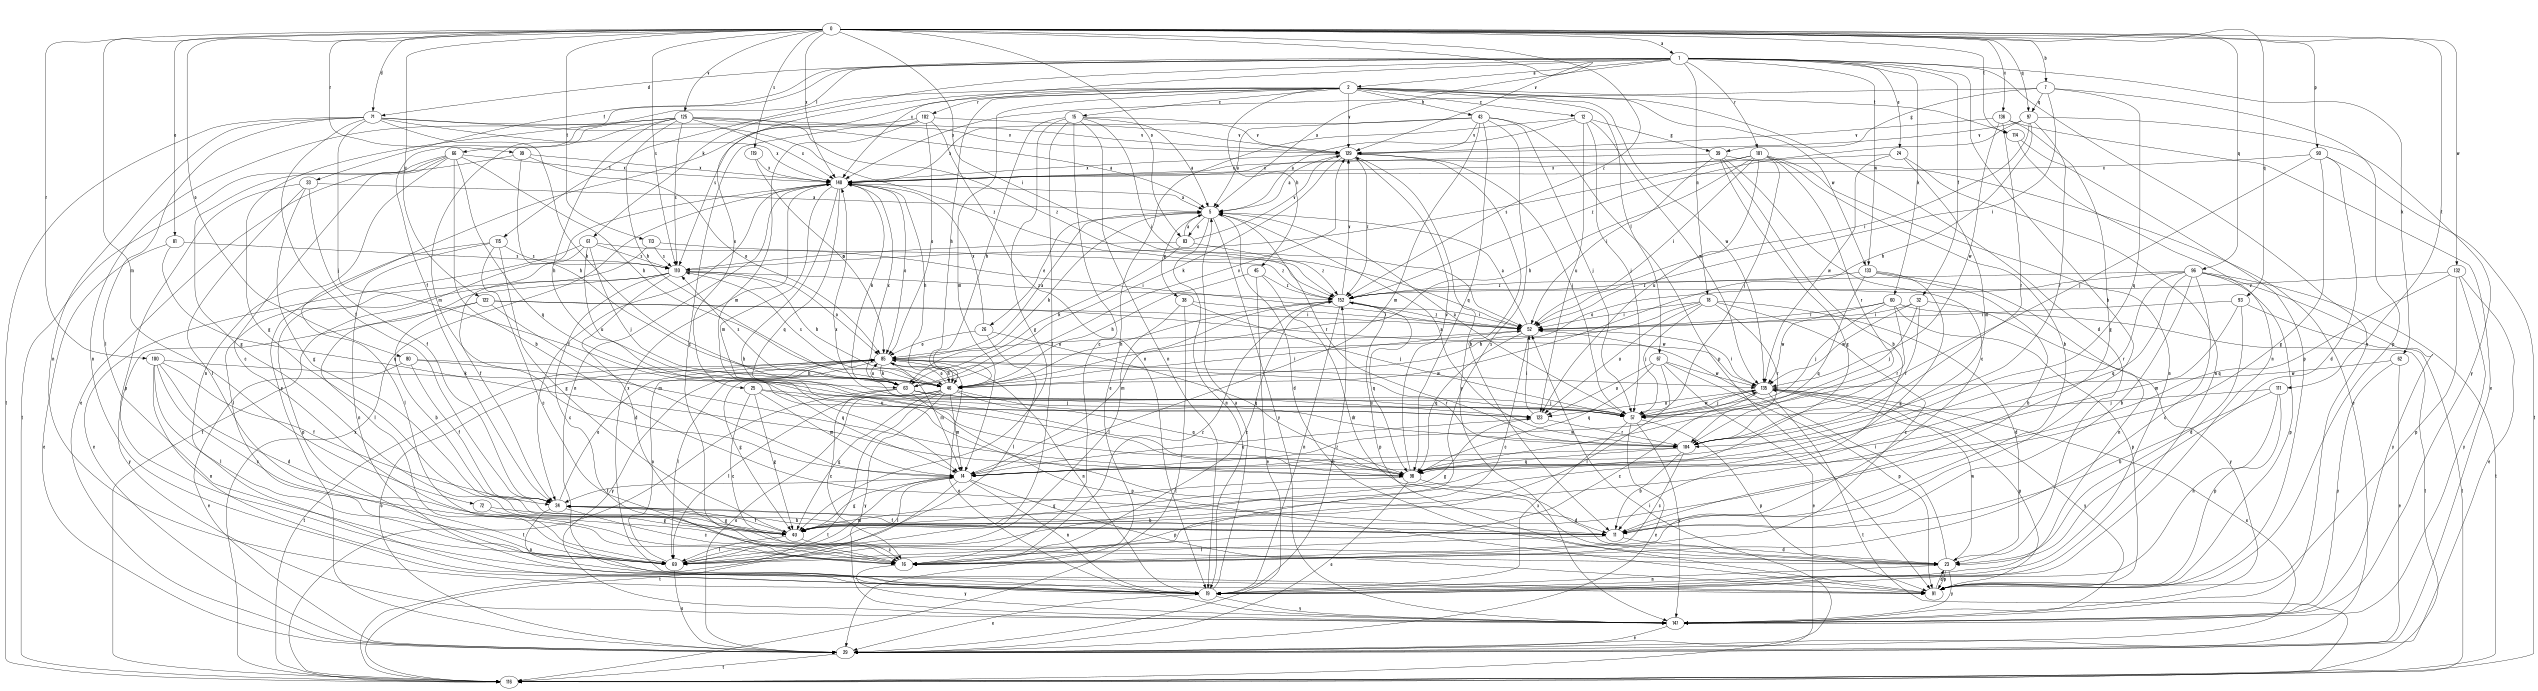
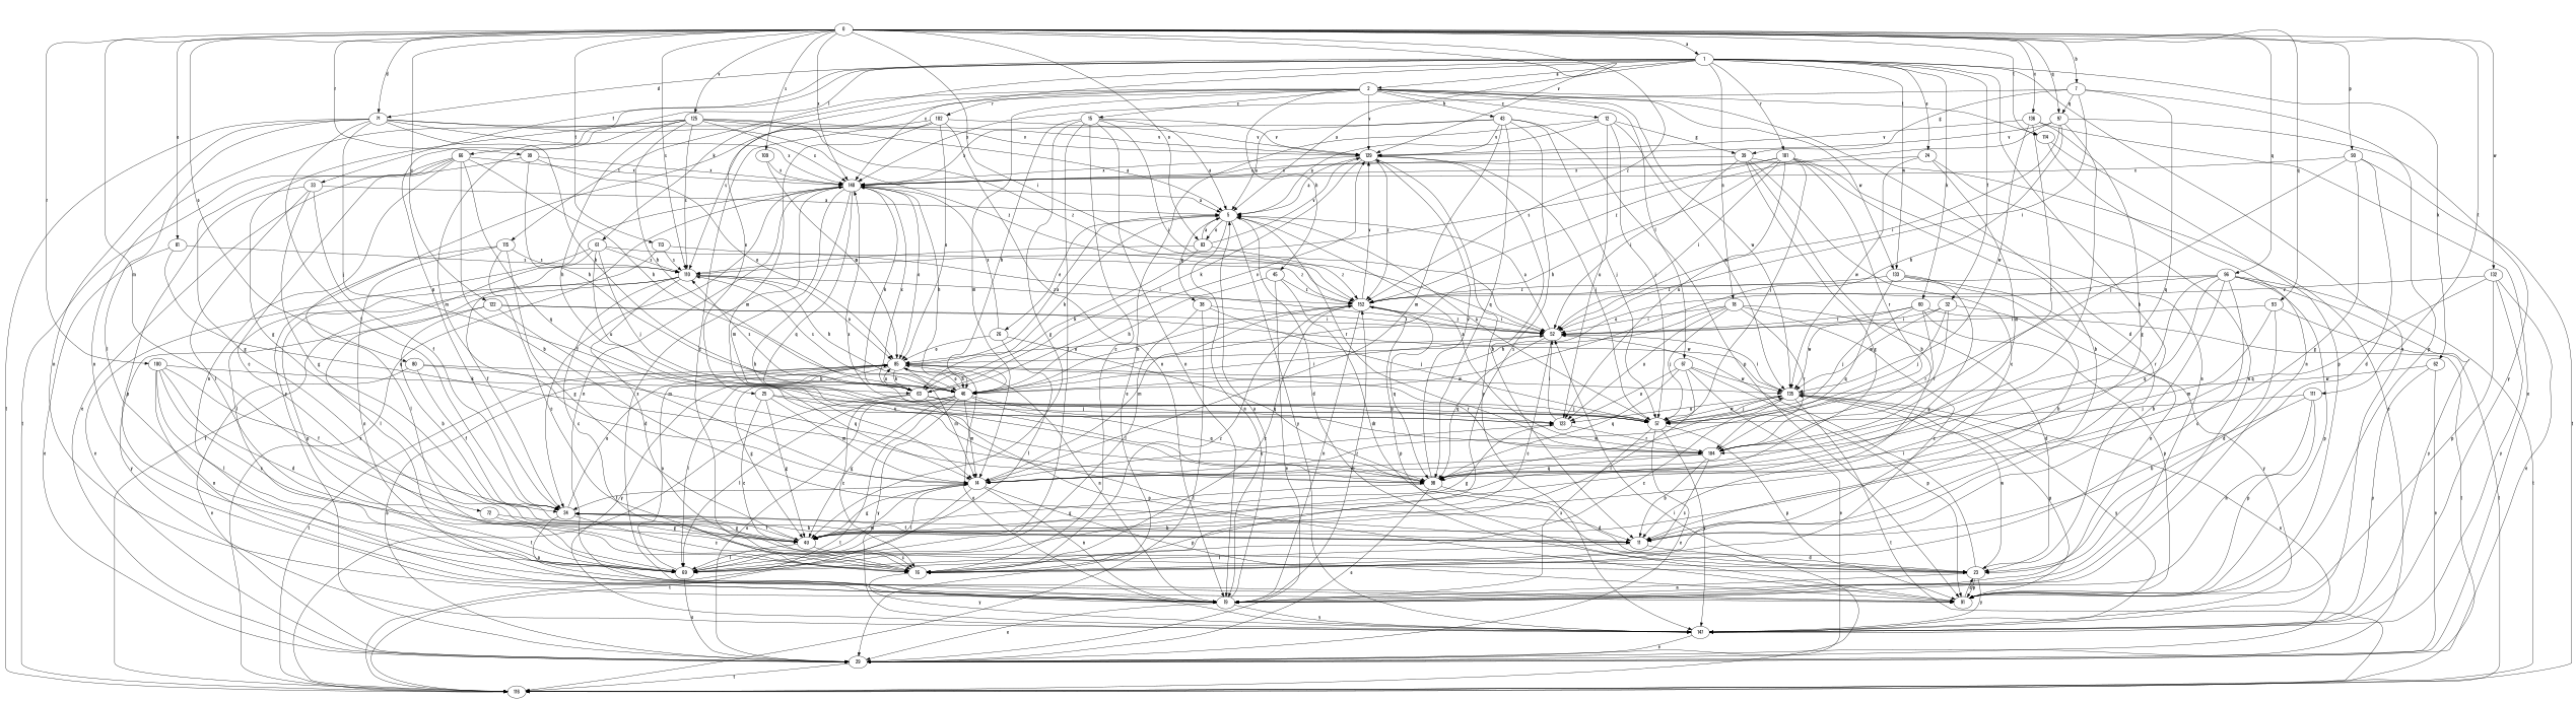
  strict digraph {
    fontname=Oswald
    node [fontname=Oswald]
    edge [fontname=Oswald]
    0
    1
    7
    21
    52
    72
    80
    81
    83
    90
    93
    96
    97
    99
    100
-   109 [label=119]
+   109
    110
    111
    113
    114
    122
    125
    129
    132
    136
    140
    152
    2
    5
    11
    24
    32
    33
    34
    60
    61
    62
    66
    78
    101
    133
    147
    39
    91
    98
    63
    79
    69
    57
    116
    16
    85
    40
    46
    29
    23
    74
    104
    135
    12
    15
    25
    43
    45
    67
    102
    115
    26
    38
    123
    0 -> 1 [label=a]
    0 -> 7 [label=b]
    0 -> 21 [label=d]
    0 -> 52 [label=i]
    0 -> 72 [label=m]
    0 -> 80 [label=o]
    0 -> 81 [label=o]
    0 -> 83 [label=o]
    0 -> 90 [label=p]
    0 -> 93 [label=q]
    0 -> 96 [label=q]
    0 -> 97 [label=q]
    0 -> 99 [label=r]
    0 -> 100 [label=r]
    0 -> 109 [label=s]
    0 -> 110 [label=s]
    0 -> 111 [label=t]
    0 -> 113 [label=t]
    0 -> 114 [label=t]
    0 -> 122 [label=u]
    0 -> 125 [label=v]
    0 -> 129 [label=v]
    0 -> 132 [label=w]
    0 -> 136 [label=x]
    0 -> 140 [label=x]
    0 -> 152 [label=z]
    1 -> 21 [label=d]
    1 -> 140 [label=x]
    1 -> 2 [label=a]
    1 -> 5 [label=a]
    1 -> 11 [label=b]
    1 -> 24 [label=e]
    1 -> 32 [label=f]
    1 -> 33 [label=f]
-   1 -> 34 [label=f]
+   1 -> 34 [label=p]
    1 -> 60 [label=k]
    1 -> 61 [label=k]
    1 -> 62 [label=k]
    1 -> 66 [label=l]
    1 -> 78 [label=n]
    1 -> 101 [label=r]
    1 -> 133 [label=w]
    1 -> 147 [label=y]
    7 -> 52 [label=i]
    7 -> 97 [label=q]
    7 -> 140 [label=x]
    7 -> 39 [label=g]
    7 -> 91 [label=p]
    7 -> 98 [label=q]
    21 -> 129 [label=v]
    21 -> 140 [label=x]
    21 -> 152 [label=z]
    21 -> 34 [label=f]
    21 -> 63 [label=k]
    21 -> 79 [label=n]
    21 -> 69 [label=l]
    21 -> 57 [label=j]
    21 -> 116 [label=t]
    52 -> 152 [label=z]
    52 -> 5 [label=a]
    52 -> 98 [label=q]
    52 -> 16 [label=c]
    52 -> 85 [label=o]
    72 -> 11 [label=b]
    72 -> 40 [label=g]
    80 -> 34 [label=f]
    80 -> 98 [label=q]
    80 -> 46 [label=h]
    80 -> 29 [label=e]
    81 -> 110 [label=s]
    81 -> 98 [label=q]
    81 -> 29 [label=e]
    83 -> 110 [label=s]
    83 -> 129 [label=v]
    83 -> 152 [label=z]
    83 -> 5 [label=a]
    83 -> 63 [label=k]
    90 -> 140 [label=x]
    90 -> 57 [label=j]
    90 -> 116 [label=t]
    90 -> 40 [label=g]
    90 -> 23 [label=d]
    93 -> 52 [label=i]
    93 -> 116 [label=t]
    93 -> 23 [label=d]
    93 -> 74 [label=m]
    96 -> 152 [label=z]
    96 -> 11 [label=b]
    96 -> 147 [label=y]
    96 -> 91 [label=p]
    96 -> 98 [label=q]
    96 -> 116 [label=t]
    96 -> 16 [label=c]
    96 -> 85 [label=o]
    96 -> 104 [label=r]
    97 -> 52 [label=i]
    97 -> 129 [label=v]
    97 -> 152 [label=z]
    97 -> 147 [label=y]
    97 -> 46 [label=h]
    97 -> 104 [label=r]
    99 -> 140 [label=x]
    99 -> 85 [label=o]
    99 -> 40 [label=g]
    99 -> 46 [label=h]
    100 -> 34 [label=f]
    100 -> 63 [label=k]
    100 -> 79 [label=n]
    100 -> 69 [label=l]
    100 -> 16 [label=c]
    100 -> 23 [label=d]
    109 -> 140 [label=x]
    109 -> 85 [label=o]
    110 -> 152 [label=z]
    110 -> 91 [label=p]
    110 -> 69 [label=l]
    110 -> 16 [label=c]
    110 -> 85 [label=o]
    110 -> 46 [label=h]
    110 -> 23 [label=d]
    111 -> 11 [label=b]
    111 -> 91 [label=p]
    111 -> 79 [label=n]
    111 -> 57 [label=j]
    113 -> 110 [label=s]
    113 -> 152 [label=z]
    113 -> 69 [label=l]
    114 -> 91 [label=p]
    114 -> 79 [label=n]
    122 -> 52 [label=i]
    122 -> 11 [label=b]
    122 -> 147 [label=y]
    122 -> 74 [label=m]
    122 -> 135 [label=w]
    125 -> 110 [label=s]
    125 -> 129 [label=v]
    125 -> 140 [label=x]
    125 -> 152 [label=z]
    125 -> 5 [label=a]
    125 -> 79 [label=n]
    125 -> 57 [label=h]
    125 -> 40 [label=g]
    125 -> 46 [label=h]
    125 -> 74 [label=m]
    129 -> 140 [label=x]
    129 -> 152 [label=z]
    129 -> 5 [label=a]
    129 -> 11 [label=b]
    129 -> 147 [label=y]
    129 -> 63 [label=k]
    129 -> 57 [label=j]
    132 -> 152 [label=z]
    132 -> 147 [label=y]
    132 -> 91 [label=p]
    132 -> 98 [label=q]
    132 -> 29 [label=e]
    136 -> 129 [label=v]
    136 -> 40 [label=g]
    136 -> 29 [label=e]
    136 -> 104 [label=r]
    136 -> 135 [label=w]
    140 -> 5 [label=a]
    140 -> 11 [label=b]
    140 -> 34 [label=f]
    140 -> 98 [label=q]
    140 -> 63 [label=k]
    140 -> 79 [label=n]
    140 -> 116 [label=t]
    140 -> 85 [label=o]
    140 -> 46 [label=h]
    140 -> 74 [label=m]
    152 -> 52 [label=i]
    152 -> 129 [label=v]
    152 -> 91 [label=p]
    152 -> 98 [label=q]
    152 -> 79 [label=n]
    152 -> 16 [label=c]
    152 -> 46 [label=h]
    152 -> 74 [label=m]
    2 -> 110 [label=s]
    2 -> 114 [label=t]
    2 -> 129 [label=v]
    2 -> 133 [label=w]
-   2 -> 46 [label=h]
    2 -> 23 [label=d]
    2 -> 74 [label=m]
    2 -> 135 [label=w]
    2 -> 12 [label=c]
    2 -> 15 [label=c]
    2 -> 25 [label=e]
    2 -> 43 [label=h]
    2 -> 45 [label=h]
    2 -> 67 [label=l]
    2 -> 102 [label=r]
    2 -> 115 [label=t]
    5 -> 83 [label=o]
    5 -> 147 [label=y]
    5 -> 63 [label=k]
    5 -> 79 [label=n]
    5 -> 23 [label=d]
    5 -> 104 [label=r]
    5 -> 26 [label=e]
    5 -> 38 [label=g]
    11 -> 34 [label=f]
    11 -> 69 [label=l]
    11 -> 23 [label=d]
    24 -> 140 [label=x]
    24 -> 79 [label=n]
    24 -> 74 [label=m]
    24 -> 135 [label=w]
    32 -> 52 [label=i]
    32 -> 147 [label=y]
    32 -> 57 [label=j]
    32 -> 104 [label=r]
    32 -> 135 [label=w]
    33 -> 5 [label=a]
    33 -> 34 [label=f]
    33 -> 91 [label=p]
    33 -> 69 [label=l]
    33 -> 40 [label=g]
    34 -> 11 [label=b]
    34 -> 79 [label=n]
    34 -> 16 [label=c]
    34 -> 85 [label=o]
    34 -> 40 [label=g]
    60 -> 52 [label=i]
    60 -> 91 [label=p]
    60 -> 57 [label=j]
    60 -> 116 [label=t]
    60 -> 104 [label=r]
    60 -> 135 [label=w]
    61 -> 52 [label=i]
    61 -> 110 [label=s]
    61 -> 34 [label=f]
    61 -> 57 [label=j]
    61 -> 29 [label=e]
    61 -> 123 [label=u]
    62 -> 147 [label=y]
    62 -> 29 [label=e]
    62 -> 135 [label=w]
    66 -> 140 [label=x]
    66 -> 11 [label=b]
    66 -> 98 [label=q]
    66 -> 79 [label=n]
    66 -> 116 [label=t]
    66 -> 16 [label=c]
    66 -> 46 [label=h]
    66 -> 29 [label=e]
    78 -> 52 [label=i]
    78 -> 57 [label=j]
    78 -> 16 [label=c]
    78 -> 46 [label=h]
    78 -> 23 [label=d]
    78 -> 104 [label=r]
    78 -> 123 [label=u]
    101 -> 52 [label=i]
    101 -> 110 [label=s]
    101 -> 140 [label=x]
    101 -> 11 [label=b]
    101 -> 79 [label=n]
    101 -> 57 [label=j]
    101 -> 46 [label=h]
    101 -> 104 [label=r]
    101 -> 123 [label=u]
    133 -> 152 [label=z]
    133 -> 11 [label=b]
    133 -> 98 [label=q]
    133 -> 79 [label=n]
    133 -> 40 [label=g]
    147 -> 85 [label=o]
    147 -> 29 [label=e]
    39 -> 52 [label=i]
    39 -> 140 [label=x]
    39 -> 11 [label=b]
    39 -> 16 [label=c]
    39 -> 40 [label=g]
    39 -> 29 [label=e]
    91 -> 140 [label=x]
    91 -> 23 [label=d]
    98 -> 129 [label=v]
    98 -> 140 [label=x]
    98 -> 40 [label=g]
    98 -> 29 [label=e]
    98 -> 23 [label=d]
    63 -> 110 [label=s]
    63 -> 129 [label=v]
    63 -> 140 [label=x]
    63 -> 91 [label=p]
    63 -> 57 [label=j]
    63 -> 116 [label=t]
    63 -> 16 [label=c]
    63 -> 85 [label=o]
    63 -> 123 [label=u]
    79 -> 152 [label=z]
    79 -> 5 [label=a]
    79 -> 147 [label=y]
    79 -> 29 [label=e]
    69 -> 85 [label=o]
    69 -> 29 [label=e]
    69 -> 74 [label=m]
    57 -> 5 [label=a]
    57 -> 147 [label=y]
    57 -> 91 [label=p]
    57 -> 79 [label=x]
    57 -> 29 [label=e]
    57 -> 135 [label=w]
    116 -> 52 [label=i]
    116 -> 140 [label=x]
    16 -> 152 [label=z]
    16 -> 147 [label=y]
    85 -> 5 [label=a]
    85 -> 147 [label=y]
    85 -> 63 [label=k]
    85 -> 79 [label=n]
    85 -> 69 [label=l]
    85 -> 116 [label=t]
    85 -> 40 [label=g]
    85 -> 46 [label=h]
    85 -> 74 [label=m]
    85 -> 104 [label=r]
    85 -> 135 [label=w]
    40 -> 34 [label=f]
    40 -> 69 [label=l]
    40 -> 16 [label=c]
    46 -> 52 [label=i]
    46 -> 110 [label=s]
    46 -> 147 [label=y]
    46 -> 98 [label=q]
    46 -> 69 [label=l]
    46 -> 116 [label=t]
    46 -> 85 [label=o]
    46 -> 40 [label=g]
    46 -> 29 [label=e]
    46 -> 74 [label=m]
    46 -> 104 [label=r]
    29 -> 116 [label=t]
    29 -> 85 [label=o]
    23 -> 52 [label=i]
    23 -> 147 [label=y]
    23 -> 91 [label=p]
    23 -> 79 [label=n]
    23 -> 135 [label=w]
    74 -> 34 [label=f]
    74 -> 91 [label=p]
    74 -> 79 [label=n]
    74 -> 69 [label=l]
    74 -> 116 [label=t]
    74 -> 40 [label=g]
    74 -> 135 [label=w]
    74 -> 123 [label=u]
    104 -> 5 [label=a]
    104 -> 11 [label=b]
    104 -> 98 [label=q]
    104 -> 16 [label=c]
    104 -> 74 [label=m]
    135 -> 52 [label=i]
    135 -> 147 [label=y]
    135 -> 91 [label=p]
    135 -> 57 [label=j]
    135 -> 116 [label=t]
    135 -> 16 [label=c]
    135 -> 29 [label=e]
    135 -> 123 [label=u]
    12 -> 5 [label=a]
    12 -> 39 [label=g]
    12 -> 57 [label=j]
    12 -> 29 [label=e]
    12 -> 135 [label=w]
    12 -> 123 [label=u]
    15 -> 52 [label=i]
    15 -> 129 [label=v]
    15 -> 5 [label=a]
    15 -> 79 [label=n]
    15 -> 69 [label=l]
    15 -> 16 [label=c]
    15 -> 40 [label=g]
    15 -> 46 [label=h]
    25 -> 57 [label=j]
    25 -> 16 [label=c]
    25 -> 40 [label=g]
    25 -> 74 [label=m]
    25 -> 123 [label=u]
    43 -> 129 [label=v]
    43 -> 140 [label=x]
    43 -> 5 [label=a]
    43 -> 91 [label=p]
    43 -> 98 [label=q]
    43 -> 69 [label=s]
    43 -> 57 [label=j]
    43 -> 74 [label=m]
    45 -> 152 [label=z]
    45 -> 46 [label=h]
    45 -> 29 [label=e]
    45 -> 23 [label=d]
    67 -> 91 [label=p]
    67 -> 98 [label=q]
    67 -> 69 [label=l]
    67 -> 29 [label=e]
    67 -> 135 [label=w]
    67 -> 123 [label=u]
    102 -> 129 [label=v]
    102 -> 79 [label=n]
    102 -> 16 [label=c]
    102 -> 85 [label=o]
    102 -> 29 [label=e]
    102 -> 74 [label=m]
    115 -> 110 [label=s]
    115 -> 79 [label=n]
    115 -> 69 [label=l]
    115 -> 16 [label=c]
    115 -> 40 [label=g]
    26 -> 140 [label=x]
    26 -> 98 [label=q]
    26 -> 69 [label=l]
    26 -> 85 [label=o]
    38 -> 52 [label=i]
    38 -> 69 [label=l]
    38 -> 57 [label=j]
    38 -> 116 [label=t]
    123 -> 52 [label=i]
    123 -> 40 [label=g]
    123 -> 104 [label=r]
  }
